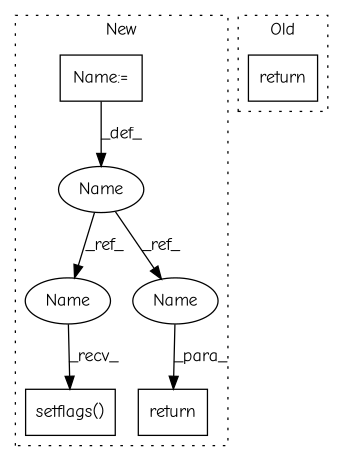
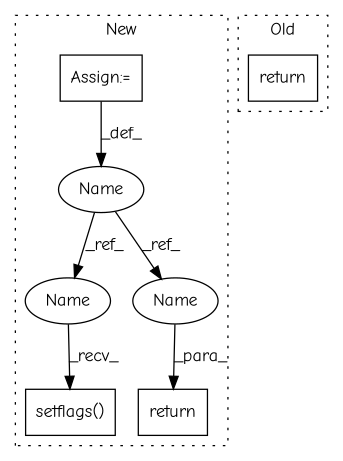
  digraph {
    fontname="Comic Neue"
    node [a=87 l=5 s=3078 shape=box fontname="Comic Neue"]
    edge [fontname="Comic Neue"]
    n1 [a=75 l=23 label="setflags()"]
    n2 [label=Name s=3019 shape=ellipse]
    n3 [a=93 l=7 label=return s=3110]
-   n4 [a=68 l=3 label="Name:=" s=3024]
+   n4 [a=68 l=3 label="Assign:=" s=3024]
    n5 [label=Name shape=ellipse]
    n6 [label=Name s=3117 shape=ellipse]
    n7 [a=93 l=7 label=return s=2962]
    subgraph cluster_1 {
      label=New
      style=dotted
      n1
      n2
      n3
      n4
      n5
      n6
    }
    subgraph cluster_2 {
      label=Old
      style=dotted
      n7
    }
    n2 -> n5 [label=_ref_]
    n2 -> n6 [label=_ref_]
    n4 -> n2 [label=_def_]
    n5 -> n1 [label=_recv_]
    n6 -> n3 [label=_para_]
  }
